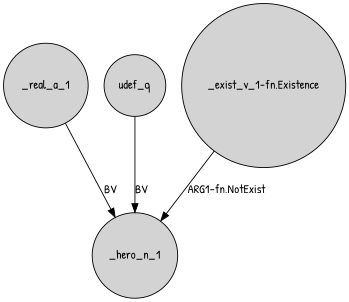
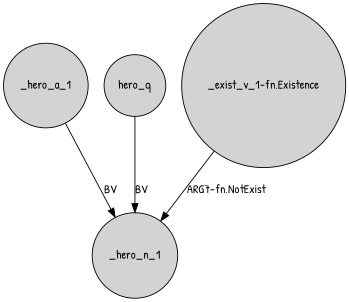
  digraph {
    fontname="Patrick Hand"
    node [fontname="Patrick Hand" shape=circle style=filled]
    edge [fontname="Patrick Hand"]
-   _real_a_1
+   _real_a_1 [label=_hero_a_1]
    _hero_n_1
-   udef_q
+   udef_q [label=hero_q]
    "_exist_v_1-fn.Existence"
    _real_a_1 -> _hero_n_1 [label=BV]
    udef_q -> _hero_n_1 [label=BV]
-   "_exist_v_1-fn.Existence" -> _hero_n_1 [label="ARG1-fn.NotExist"]
+   "_exist_v_1-fn.Existence" -> _hero_n_1 [label="ARG7-fn.NotExist"]
  }
